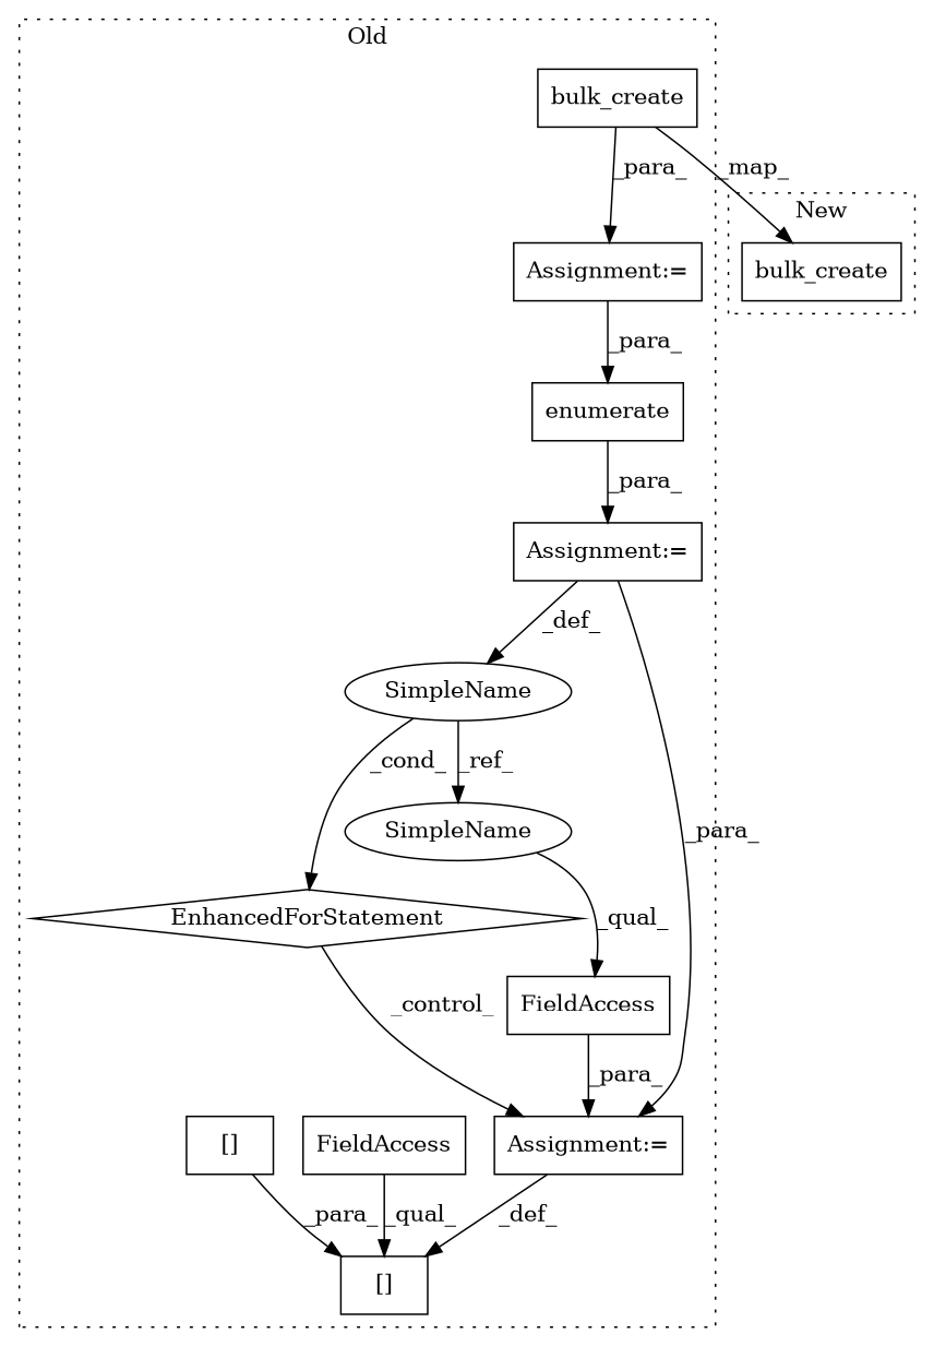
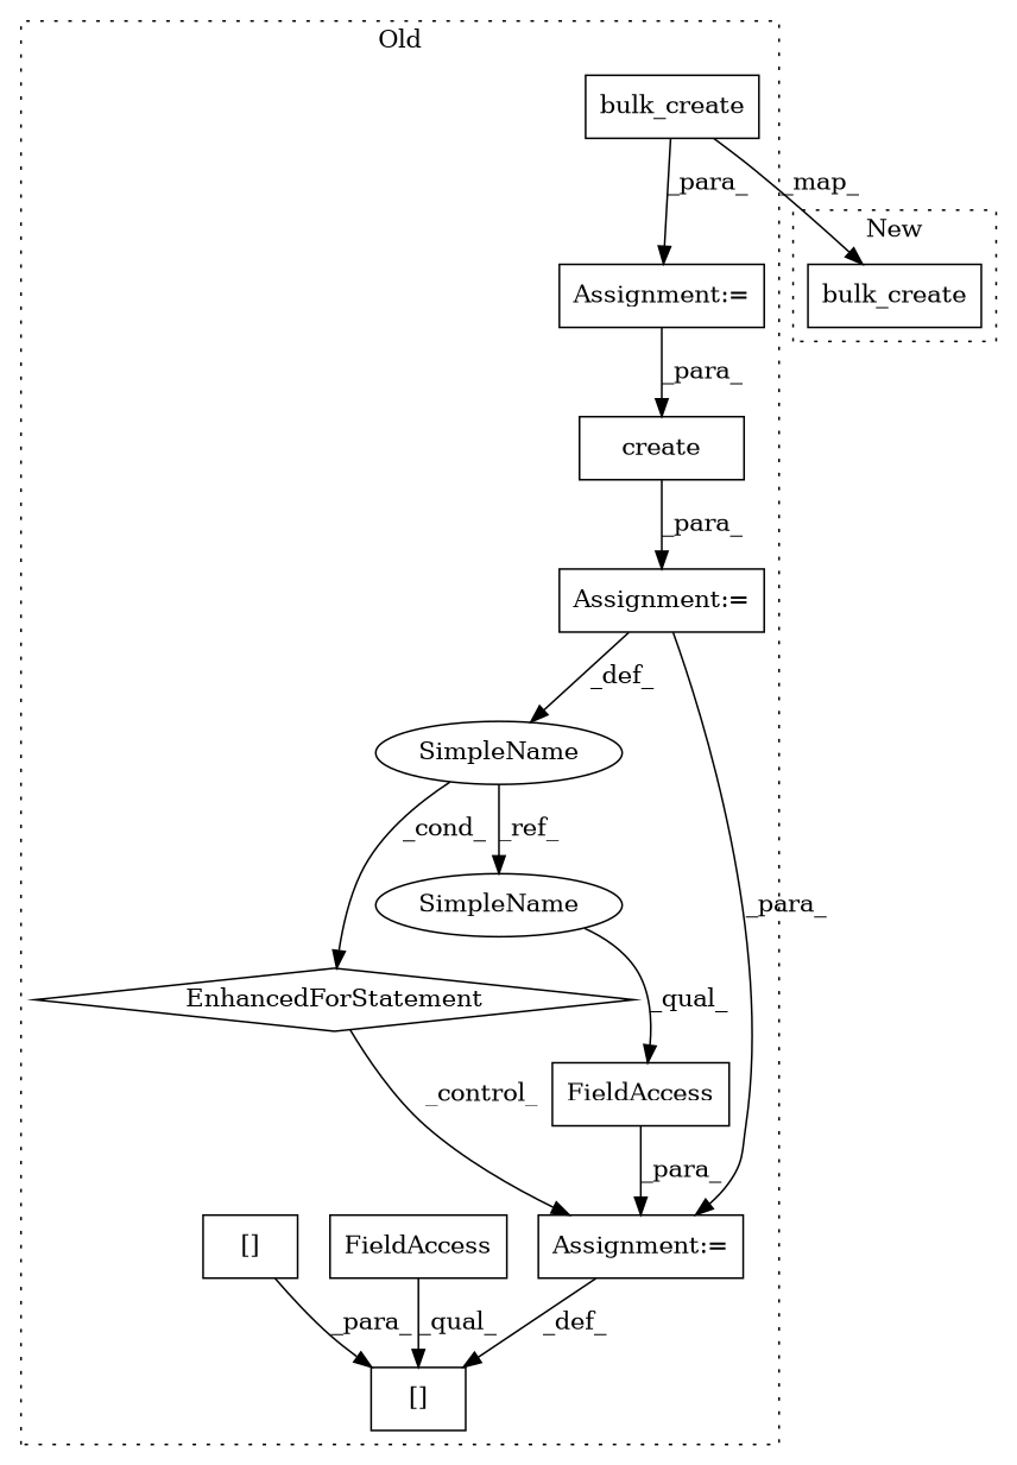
  digraph {
    node [a=32 l=1 s="26711,26800" shape=box]
    n1 [l="12,1" label=bulk_create s="26676,26704"]
    n2 [a=7 l="63,2" label="Assignment:="]
    n3 [a=22 l=4 label=FieldAccess s=26871]
    n4 [a=42 label=SimpleName s=26778 shape=ellipse]
    n5 [a=70 l="63,2" label=EnhancedForStatement shape=diamond]
-   n6 [l="10,1" label=enumerate s="26782,26799"]
+   n6 [l="10,1" label=create s="26782,26799"]
    n7 [a=7 label="Assignment:=" s=26652]
    n8 [a=7 label="Assignment:=" s=26870]
    n9 [a=2 l="27,1" label="[]" s="26810,26869"]
    n10 [a=22 l=26 label=FieldAccess s=26810]
    n11 [a=2 l="30,1" label="[]" s="26837,26868"]
    n12 [a=42 label=SimpleName s=26871 shape=ellipse]
    n13 [l="12,1" label=bulk_create s="24965,24993"]
    subgraph cluster_1 {
      label=Old
      style=dotted
      n1
      n2
      n3
      n4
      n5
      n6
      n7
      n8
      n9
      n10
      n11
      n12
    }
    subgraph cluster_2 {
      label=New
      style=dotted
      n13
    }
    n1 -> n7 [label=_para_]
    n1 -> n13 [label=_map_]
    n2 -> n4 [label=_def_]
    n2 -> n8 [label=_para_]
    n3 -> n8 [label=_para_]
    n4 -> n5 [label=_cond_]
    n4 -> n12 [label=_ref_]
    n5 -> n8 [label=_control_]
    n6 -> n2 [label=_para_]
    n7 -> n6 [label=_para_]
    n8 -> n9 [label=_def_]
    n10 -> n9 [label=_qual_]
    n11 -> n9 [label=_para_]
    n12 -> n3 [label=_qual_]
  }
